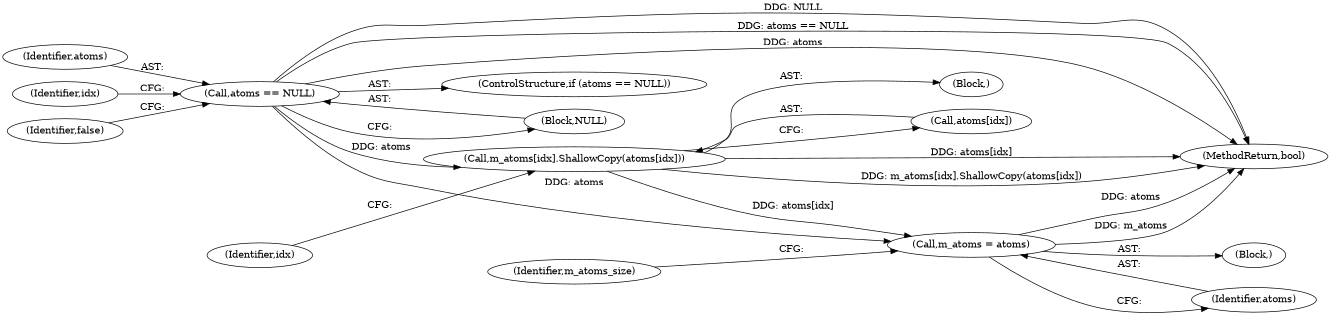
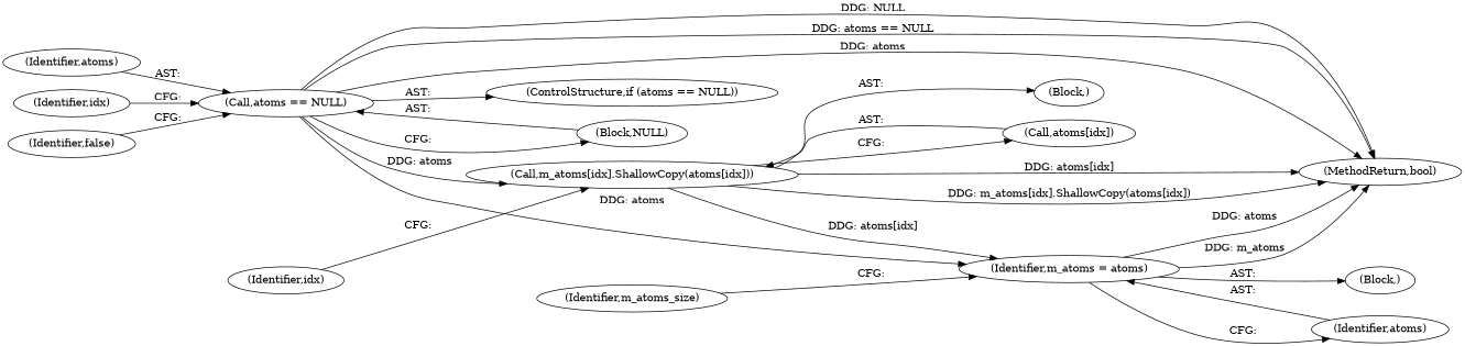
  digraph {
    rankdir=LR
    n1 [label="(Call,m_atoms[idx].ShallowCopy(atoms[idx]))"]
-   n2 [label="(Call,m_atoms = atoms)"]
+   n2 [label="(Identifier,m_atoms = atoms)"]
    n3 [label="(MethodReturn,bool)"]
    n4 [label="(Block,)"]
    n5 [label="(Call,atoms[idx])"]
    n6 [label="(Block,)"]
    n7 [label="(Identifier,atoms)"]
    n8 [label="(Call,atoms == NULL)"]
    n9 [label="(Block,NULL)"]
    n10 [label="(ControlStructure,if (atoms == NULL))"]
    n11 [label="(Identifier,atoms)"]
    n12 [label="(Identifier,idx)"]
    n13 [label="(Identifier,false)"]
    n14 [label="(Identifier,idx)"]
    n15 [label="(Identifier,m_atoms_size)"]
    n1 -> n2 [label="DDG: atoms[idx]"]
    n1 -> n3 [label="DDG: m_atoms[idx].ShallowCopy(atoms[idx])"]
    n1 -> n3 [label="DDG: atoms[idx]"]
    n1 -> n4 [label="AST: "]
    n1 -> n5 [label="CFG: "]
    n2 -> n3 [label="DDG: atoms"]
    n2 -> n3 [label="DDG: m_atoms"]
    n2 -> n6 [label="AST: "]
    n2 -> n7 [label="CFG: "]
    n5 -> n1 [label="AST: "]
    n7 -> n2 [label="AST: "]
    n8 -> n1 [label="DDG: atoms"]
    n8 -> n2 [label="DDG: atoms"]
    n8 -> n3 [label="DDG: atoms == NULL"]
    n8 -> n3 [label="DDG: atoms"]
    n8 -> n3 [label="DDG: NULL"]
    n8 -> n9 [label="CFG: "]
    n8 -> n10 [label="AST: "]
    n9 -> n8 [label="AST: "]
    n11 -> n8 [label="AST: "]
    n12 -> n8 [label="CFG: "]
    n13 -> n8 [label="CFG: "]
    n14 -> n1 [label="CFG: "]
    n15 -> n2 [label="CFG: "]
  }
